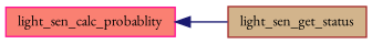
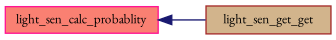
  digraph {
    rankdir=LR
    fontname="EB Garamond"
    node [fontname="EB Garamond" fontsize=10 shape=record style=filled]
    n1 [color=deeppink fillcolor=salmon fontcolor=black height=0.2 label=light_sen_calc_probablity width=0.4]
-   n2 [color=brown fillcolor=tan height=0.2 label=light_sen_get_status width=0.4]
+   n2 [color=brown fillcolor=tan height=0.2 label=light_sen_get_get width=0.4]
    n1 -> n2 [color=midnightblue dir=back fontname="EB Garamond" fontsize=10 labelfontname=Helvetica labelfontsize=10 style=solid]
  }
